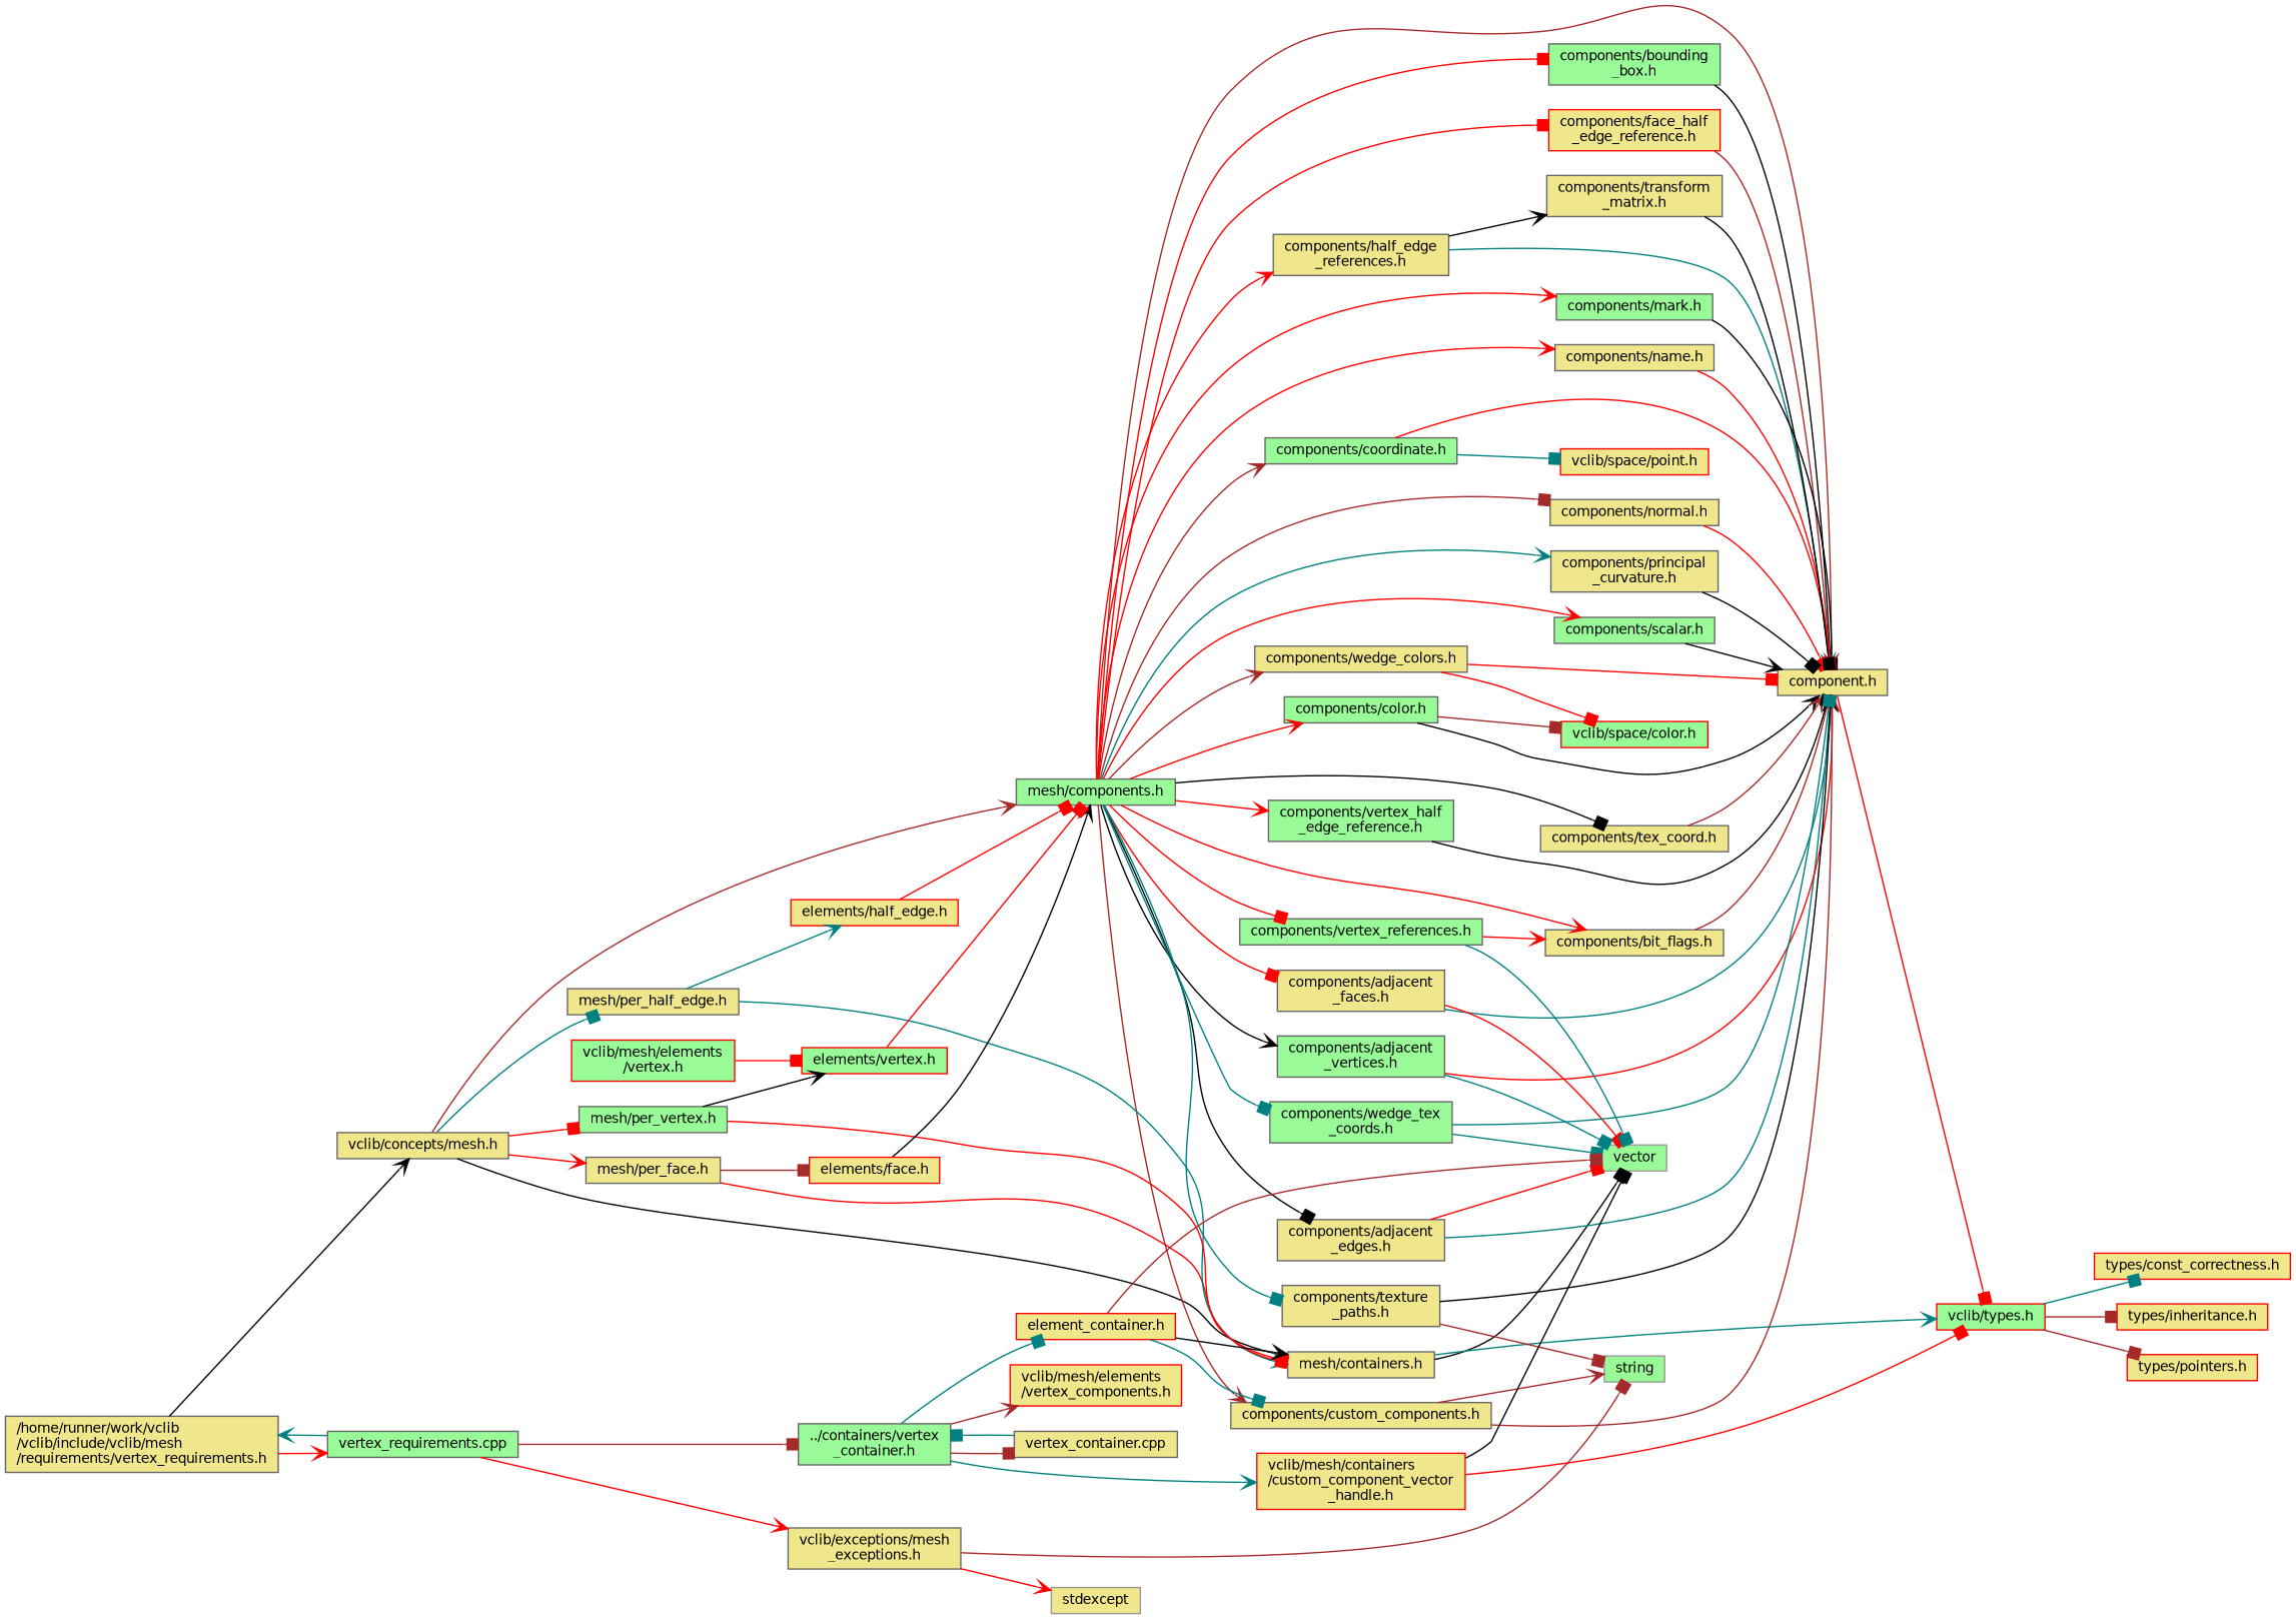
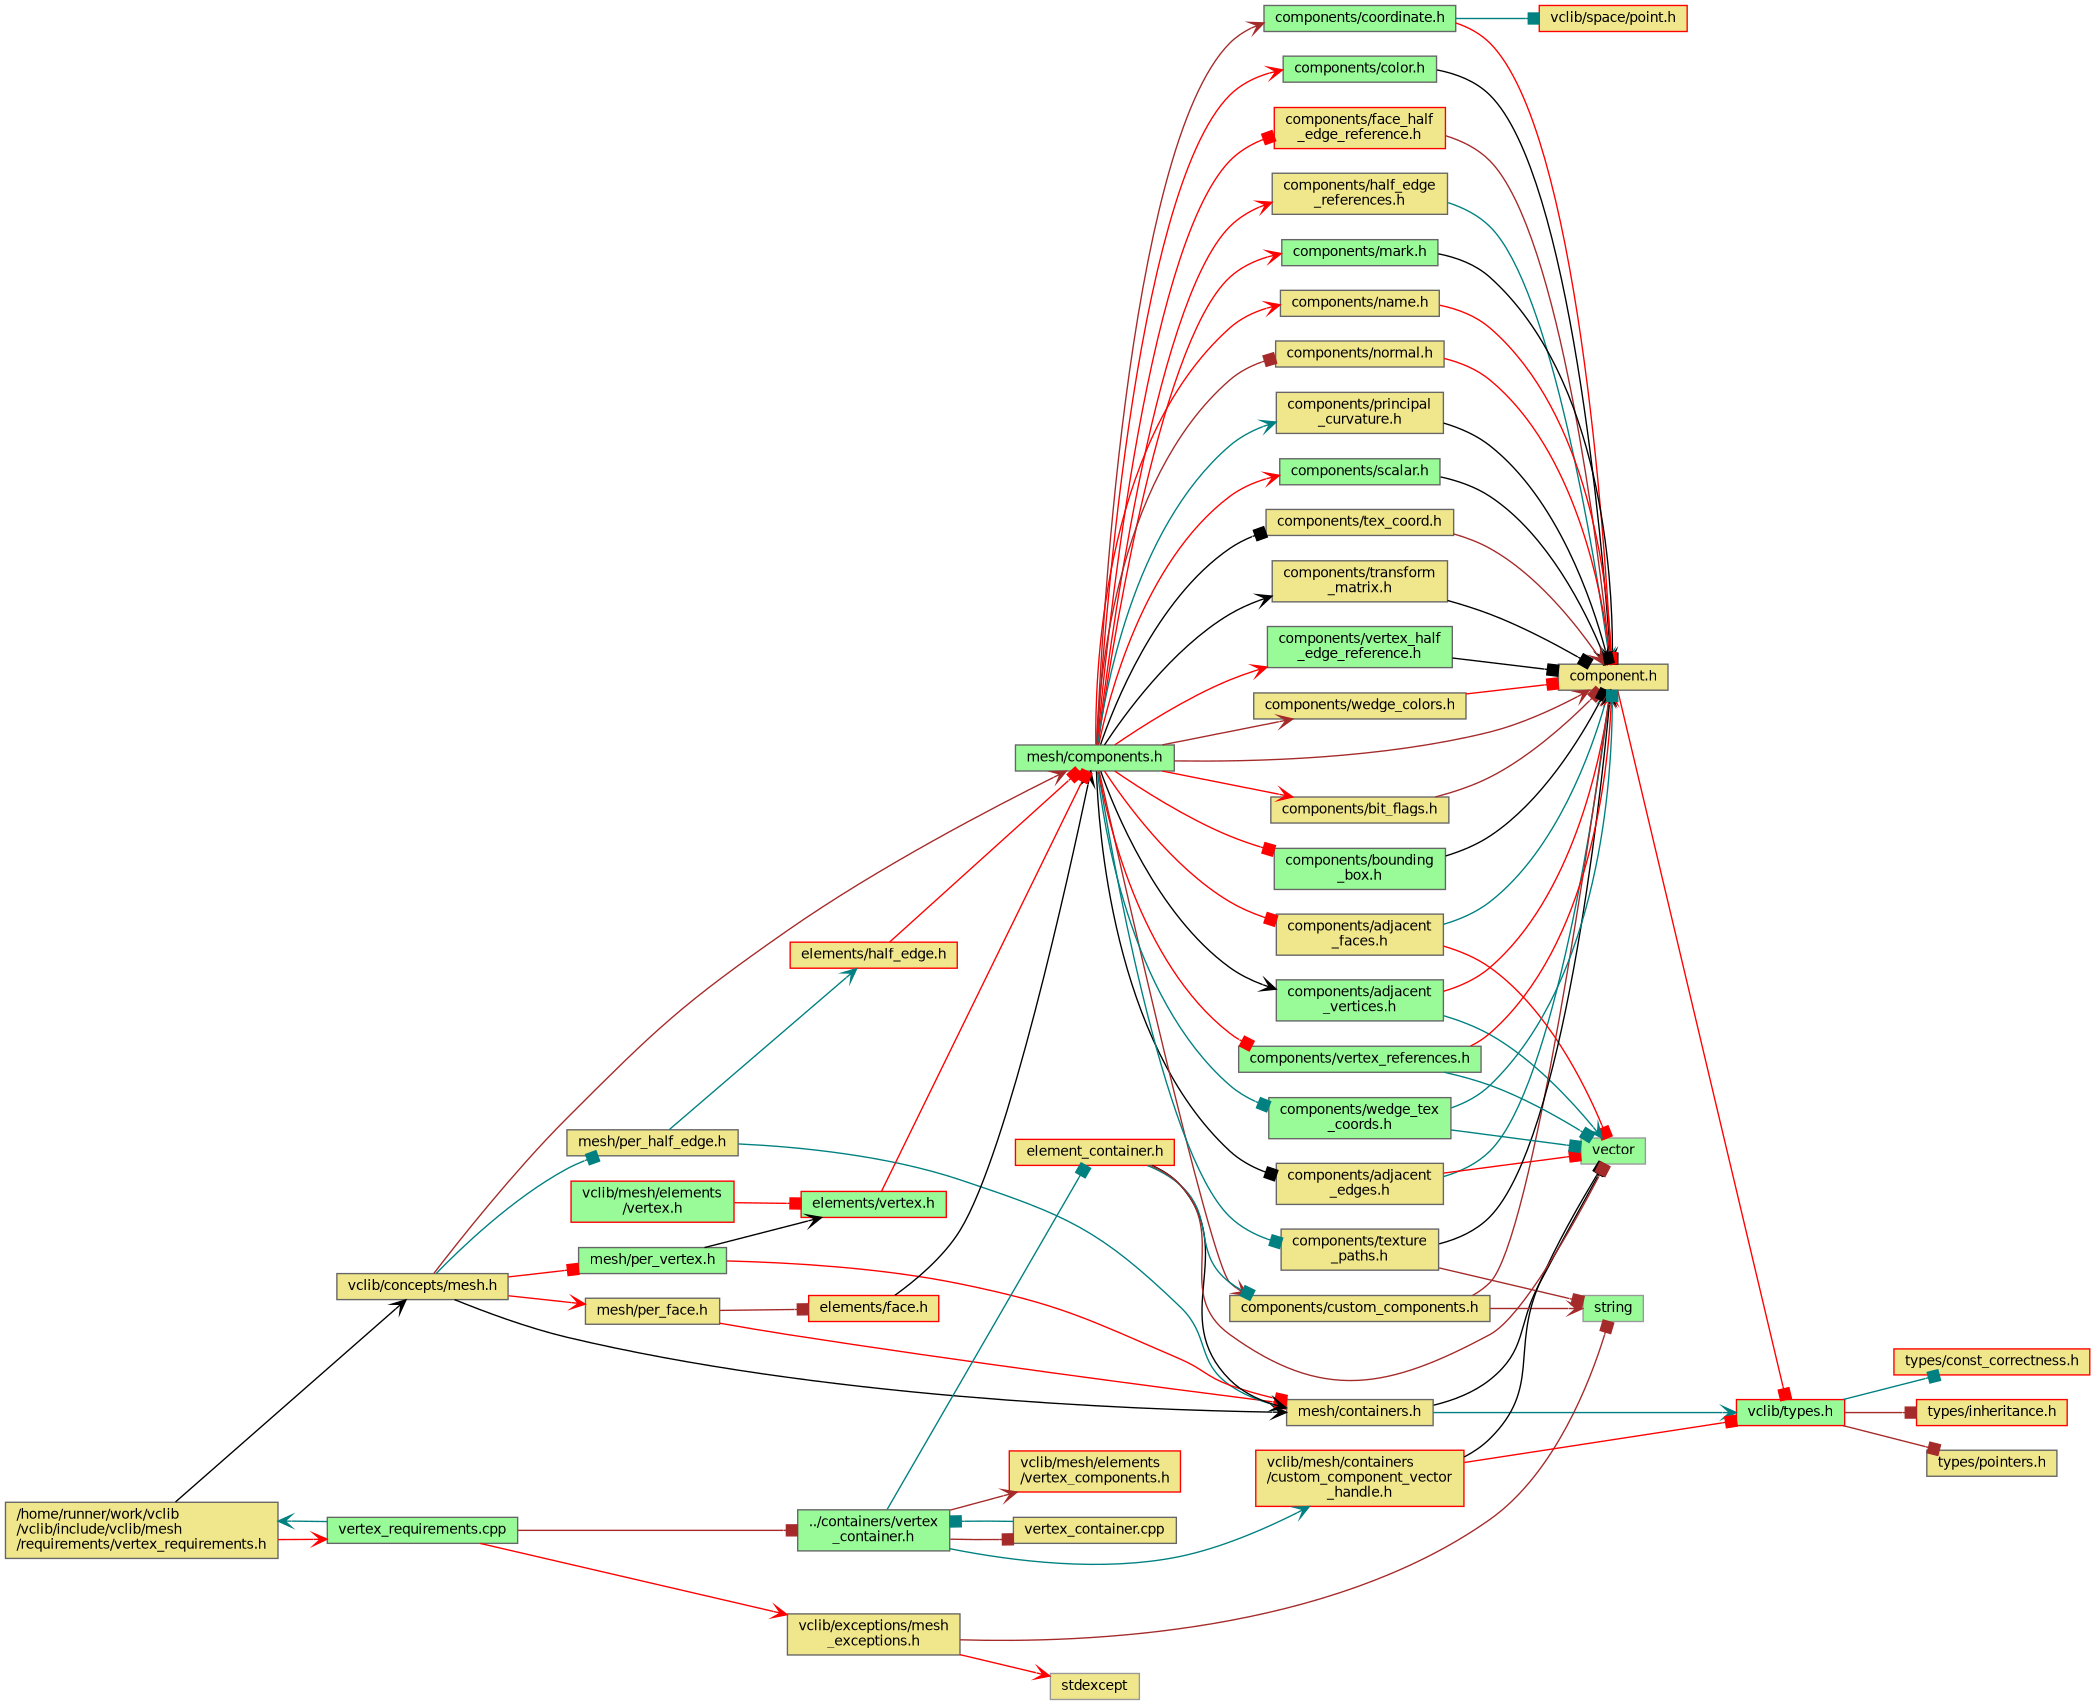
  digraph {
    rankdir=LR
    node [color=grey40 fillcolor=khaki fontname=Helvetica fontsize=10 shape=box style=filled]
    edge [arrowhead=box color=red fontname=Helvetica fontsize=10 labelfontname=Helvetica labelfontsize=10 style=solid]
    n1 [color=gray40 fontcolor=black height=0.2 label="/home/runner/work/vclib\l/vclib/include/vclib/mesh\l/requirements/vertex_requirements.h" width=0.4]
    n2 [height=0.2 label="vclib/concepts/mesh.h" width=0.4]
    n3 [fillcolor=palegreen height=0.2 label="vertex_requirements.cpp" width=0.4]
    n4 [fillcolor=palegreen height=0.2 label="mesh/components.h" width=0.4]
    n5 [height=0.2 label="mesh/containers.h" width=0.4]
    n6 [height=0.2 label="mesh/per_face.h" width=0.4]
    n7 [height=0.2 label="mesh/per_half_edge.h" width=0.4]
    n8 [fillcolor=palegreen height=0.2 label="mesh/per_vertex.h" width=0.4]
    n9 [height=0.2 label="vclib/exceptions/mesh\l_exceptions.h" width=0.4]
    n10 [fillcolor=palegreen height=0.2 label="../containers/vertex\l_container.h" width=0.4]
    n11 [height=0.2 label="components/adjacent\l_edges.h" width=0.4]
    n12 [height=0.2 label="component.h" width=0.4]
    n13 [height=0.2 label="components/adjacent\l_faces.h" width=0.4]
    n14 [fillcolor=palegreen height=0.2 label="components/adjacent\l_vertices.h" width=0.4]
    n15 [height=0.2 label="components/bit_flags.h" width=0.4]
    n16 [fillcolor=palegreen height=0.2 label="components/bounding\l_box.h" width=0.4]
    n17 [fillcolor=palegreen height=0.2 label="components/color.h" width=0.4]
    n18 [fillcolor=palegreen height=0.2 label="components/coordinate.h" width=0.4]
    n19 [height=0.2 label="components/custom_components.h" width=0.4]
    n20 [color=red height=0.2 label="components/face_half\l_edge_reference.h" width=0.4]
    n21 [height=0.2 label="components/half_edge\l_references.h" width=0.4]
    n22 [fillcolor=palegreen height=0.2 label="components/mark.h" width=0.4]
    n23 [height=0.2 label="components/name.h" width=0.4]
    n24 [height=0.2 label="components/normal.h" width=0.4]
    n25 [height=0.2 label="components/principal\l_curvature.h" width=0.4]
    n26 [fillcolor=palegreen height=0.2 label="components/scalar.h" width=0.4]
    n27 [height=0.2 label="components/tex_coord.h" width=0.4]
    n28 [height=0.2 label="components/texture\l_paths.h" width=0.4]
    n29 [height=0.2 label="components/transform\l_matrix.h" width=0.4]
    n30 [fillcolor=palegreen height=0.2 label="components/vertex_half\l_edge_reference.h" width=0.4]
    n31 [fillcolor=palegreen height=0.2 label="components/vertex_references.h" width=0.4]
    n32 [height=0.2 label="components/wedge_colors.h" width=0.4]
    n33 [fillcolor=palegreen height=0.2 label="components/wedge_tex\l_coords.h" width=0.4]
    n34 [color=grey60 fillcolor=palegreen height=0.2 label=vector width=0.4]
    n35 [color=red fillcolor=palegreen height=0.2 label="vclib/types.h" width=0.4]
    n36 [color=red height=0.2 label="elements/face.h" width=0.4]
    n37 [color=red height=0.2 label="elements/half_edge.h" width=0.4]
    n38 [color=red fillcolor=palegreen height=0.2 label="elements/vertex.h" width=0.4]
-   n39 [color=red fillcolor=palegreen height=0.2 label="vclib/space/color.h" width=0.4]
    n40 [color=red height=0.2 label="vclib/space/point.h" width=0.4]
    n41 [color=grey60 fillcolor=palegreen height=0.2 label=string width=0.4]
    n42 [color=red height=0.2 label="types/const_correctness.h" width=0.4]
    n43 [color=red height=0.2 label="types/inheritance.h" width=0.4]
-   n44 [color=red height=0.2 label="types/pointers.h" width=0.4]
+   n44 [height=0.2 label="types/pointers.h" width=0.4]
    n45 [color=grey60 height=0.2 label=stdexcept width=0.4]
    n46 [color=red height=0.2 label="vclib/mesh/containers\l/custom_component_vector\l_handle.h" width=0.4]
    n47 [color=red height=0.2 label="vclib/mesh/elements\l/vertex_components.h" width=0.4]
    n48 [color=red height=0.2 label="element_container.h" width=0.4]
    n49 [height=0.2 label="vertex_container.cpp" width=0.4]
    n50 [color=red fillcolor=palegreen height=0.2 label="vclib/mesh/elements\l/vertex.h" width=0.4]
    n1 -> n2 [arrowhead=vee color=black]
    n1 -> n3 [arrowhead=vee]
    n2 -> n4 [arrowhead=vee color=brown]
    n2 -> n5 [arrowhead=vee color=black]
    n2 -> n6 [arrowhead=vee]
    n2 -> n7 [color=teal]
    n2 -> n8
    n3 -> n1 [arrowhead=vee color=teal]
    n3 -> n9 [arrowhead=vee]
    n3 -> n10 [color=brown]
    n4 -> n11 [color=black]
    n4 -> n12 [arrowhead=vee color=brown]
    n4 -> n13
    n4 -> n14 [arrowhead=vee color=black]
    n4 -> n15 [arrowhead=vee]
    n4 -> n16
    n4 -> n17 [arrowhead=vee]
    n4 -> n18 [arrowhead=vee color=brown]
    n4 -> n19 [arrowhead=vee color=brown]
    n4 -> n20
    n4 -> n21 [arrowhead=vee]
    n4 -> n22 [arrowhead=vee]
    n4 -> n23 [arrowhead=vee]
    n4 -> n24 [color=brown]
    n4 -> n25 [arrowhead=vee color=teal]
    n4 -> n26 [arrowhead=vee]
    n4 -> n27 [color=black]
    n4 -> n28 [color=teal]
-   n21 -> n29 [arrowhead=vee color=black]
+   n4 -> n29 [arrowhead=vee color=black]
    n4 -> n30 [arrowhead=vee]
    n4 -> n31
    n4 -> n32 [arrowhead=vee color=brown]
    n4 -> n33 [color=teal]
    n5 -> n34 [color=black]
    n5 -> n35 [arrowhead=vee color=teal]
    n6 -> n5
    n6 -> n36 [color=brown]
    n7 -> n5 [arrowhead=vee color=teal]
    n7 -> n37 [arrowhead=vee color=teal]
    n8 -> n5
    n8 -> n38 [arrowhead=vee color=black]
    n9 -> n41 [color=brown]
    n9 -> n45 [arrowhead=vee]
    n10 -> n46 [arrowhead=vee color=teal]
    n10 -> n47 [arrowhead=vee color=brown]
    n10 -> n48 [color=teal]
    n10 -> n49 [color=brown]
    n11 -> n12 [color=teal]
    n11 -> n34
    n12 -> n35
    n13 -> n12 [arrowhead=vee color=teal]
    n13 -> n34
    n14 -> n12 [arrowhead=vee]
-   n14 -> n34 [color=teal]
+   n14 -> n34 [arrowhead=vee color=teal]
    n15 -> n12 [color=brown]
    n16 -> n12 [color=black]
    n17 -> n12 [arrowhead=vee color=black]
-   n17 -> n39 [color=brown]
    n18 -> n12
    n18 -> n40 [color=teal]
    n19 -> n12 [arrowhead=vee color=brown]
    n19 -> n41 [arrowhead=vee color=brown]
    n20 -> n12 [color=brown]
    n21 -> n12 [arrowhead=vee color=teal]
    n22 -> n12 [color=black]
    n23 -> n12
    n24 -> n12
    n25 -> n12 [color=black]
    n26 -> n12 [arrowhead=vee color=black]
    n27 -> n12 [arrowhead=vee color=brown]
    n28 -> n12 [arrowhead=vee color=black]
    n28 -> n41 [color=brown]
    n29 -> n12 [color=black]
    n30 -> n12 [color=black]
-   n31 -> n15 [arrowhead=vee]
+   n31 -> n12 [arrowhead=vee]
    n31 -> n34 [color=teal]
    n32 -> n12
-   n32 -> n39
    n33 -> n12 [color=teal]
    n33 -> n34 [color=teal]
    n35 -> n42 [color=teal]
    n35 -> n43 [color=brown]
    n35 -> n44 [color=brown]
    n36 -> n4 [arrowhead=vee color=black]
    n37 -> n4
    n38 -> n4
    n46 -> n34 [color=black]
    n46 -> n35
    n48 -> n5 [arrowhead=vee color=black]
    n48 -> n19 [color=teal]
    n48 -> n34 [color=brown]
    n49 -> n10 [color=teal]
    n50 -> n38
  }
